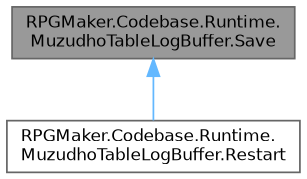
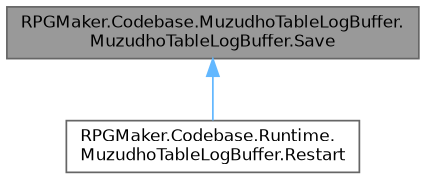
  digraph {
    rankdir=TB
    node [fontname=Helvetica fontsize=10 shape=box style=filled]
-   n1 [color=gray40 fillcolor=grey60 fontcolor=black height=0.2 label="RPGMaker.Codebase.Runtime.\lMuzudhoTableLogBuffer.Save" width=0.4]
+   n1 [color=gray40 fillcolor=grey60 fontcolor=black height=0.2 label="RPGMaker.Codebase.MuzudhoTableLogBuffer.\lMuzudhoTableLogBuffer.Save" width=0.4]
    n2 [color=grey40 fillcolor=white height=0.2 label="RPGMaker.Codebase.Runtime.\lMuzudhoTableLogBuffer.Restart" width=0.4]
    n1 -> n2 [color=steelblue1 dir=back fontname=Helvetica fontsize=10 labelfontname=Helvetica labelfontsize=10 style=solid]
  }
